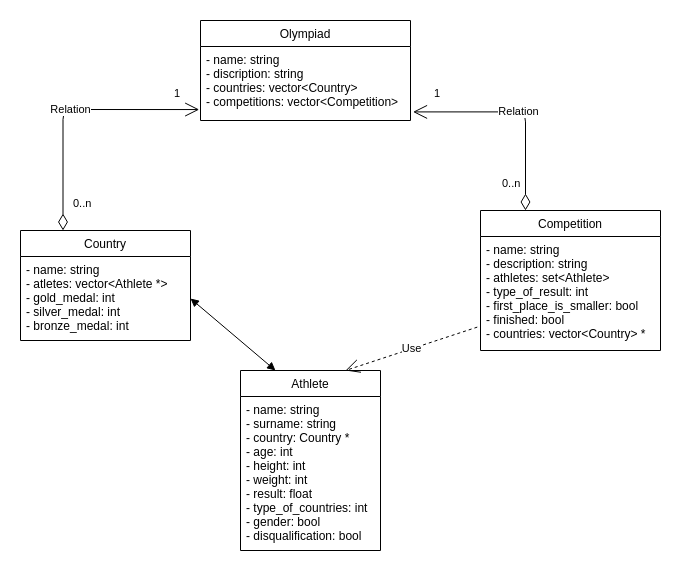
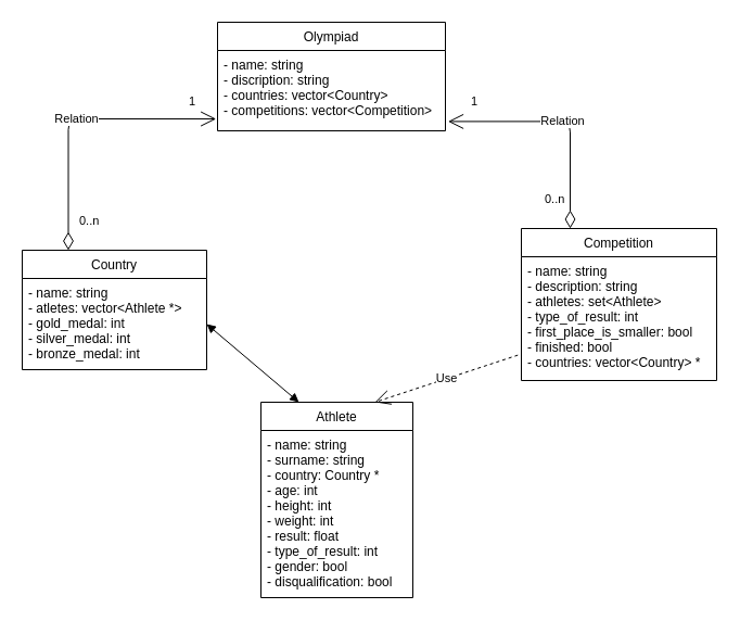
  <mxCell id="0" />
  <mxCell id="1" parent="0" />
  <mxCell id="2" value="Olympiad" style="swimlane;fontStyle=0;childLayout=stackLayout;horizontal=1;startSize=26;fillColor=none;horizontalStack=0;resizeParent=1;resizeParentMax=0;resizeLast=0;collapsible=1;marginBottom=0;" parent="1" vertex="1"><mxGeometry x="200" y="20" width="210" height="100" as="geometry" /></mxCell>
  <mxCell id="3" value="- name: string&#10;- discription: string&#10;- countries: vector&lt;Country&gt;&#10;- competitions: vector&lt;Competition&gt;&#10;" style="text;strokeColor=none;fillColor=none;align=left;verticalAlign=top;spacingLeft=4;spacingRight=4;overflow=hidden;rotatable=0;points=[[0,0.5],[1,0.5]];portConstraint=eastwest;" parent="2" vertex="1"><mxGeometry y="26" width="210" height="74" as="geometry" /></mxCell>
  <mxCell id="4" value="Country" style="swimlane;fontStyle=0;childLayout=stackLayout;horizontal=1;startSize=26;fillColor=none;horizontalStack=0;resizeParent=1;resizeParentMax=0;resizeLast=0;collapsible=1;marginBottom=0;" vertex="1" parent="1"><mxGeometry x="20" y="230" width="170" height="110" as="geometry" /></mxCell>
  <mxCell id="5" value="- name: string&#10;- atletes: vector&lt;Athlete *&gt;&#10;- gold_medal: int&#10;- silver_medal: int&#10;- bronze_medal: int" style="text;strokeColor=none;fillColor=none;align=left;verticalAlign=top;spacingLeft=4;spacingRight=4;overflow=hidden;rotatable=0;points=[[0,0.5],[1,0.5]];portConstraint=eastwest;" vertex="1" parent="4"><mxGeometry y="26" width="170" height="84" as="geometry" /></mxCell>
  <mxCell id="6" value="Competition" style="swimlane;fontStyle=0;childLayout=stackLayout;horizontal=1;startSize=26;fillColor=none;horizontalStack=0;resizeParent=1;resizeParentMax=0;resizeLast=0;collapsible=1;marginBottom=0;" vertex="1" parent="1"><mxGeometry x="480" y="210" width="180" height="140" as="geometry" /></mxCell>
  <mxCell id="7" value="- name: string&#10;- description: string&#10;- athletes: set&lt;Athlete&gt;&#10;- type_of_result: int&#10;- first_place_is_smaller: bool&#10;- finished: bool&#10;- countries: vector&lt;Country&gt; *" style="text;strokeColor=none;fillColor=none;align=left;verticalAlign=top;spacingLeft=4;spacingRight=4;overflow=hidden;rotatable=0;points=[[0,0.5],[1,0.5]];portConstraint=eastwest;" vertex="1" parent="6"><mxGeometry y="26" width="180" height="114" as="geometry" /></mxCell>
  <mxCell id="8" value="Athlete" style="swimlane;fontStyle=0;childLayout=stackLayout;horizontal=1;startSize=26;fillColor=none;horizontalStack=0;resizeParent=1;resizeParentMax=0;resizeLast=0;collapsible=1;marginBottom=0;" vertex="1" parent="1"><mxGeometry x="240" y="370" width="140" height="180" as="geometry" /></mxCell>
- <mxCell id="9" value="- name: string&#10;- surname: string&#10;- country: Country *&#10;- age: int&#10;- height: int&#10;- weight: int&#10;- result: float&#10;- type_of_countries: int&#10;- gender: bool&#10;- disqualification: bool" style="text;strokeColor=none;fillColor=none;align=left;verticalAlign=top;spacingLeft=4;spacingRight=4;overflow=hidden;rotatable=0;points=[[0,0.5],[1,0.5]];portConstraint=eastwest;" vertex="1" parent="8"><mxGeometry y="26" width="140" height="154" as="geometry" /></mxCell>
+ <mxCell id="9" value="- name: string&#10;- surname: string&#10;- country: Country *&#10;- age: int&#10;- height: int&#10;- weight: int&#10;- result: float&#10;- type_of_result: int&#10;- gender: bool&#10;- disqualification: bool" style="text;strokeColor=none;fillColor=none;align=left;verticalAlign=top;spacingLeft=4;spacingRight=4;overflow=hidden;rotatable=0;points=[[0,0.5],[1,0.5]];portConstraint=eastwest;" vertex="1" parent="8"><mxGeometry y="26" width="140" height="154" as="geometry" /></mxCell>
  <mxCell id="10" value="Relation" style="endArrow=open;html=1;endSize=12;startArrow=diamondThin;startSize=14;startFill=0;edgeStyle=orthogonalEdgeStyle;entryX=-0.006;entryY=0.852;entryDx=0;entryDy=0;entryPerimeter=0;exitX=0.25;exitY=0;exitDx=0;exitDy=0;" edge="1" parent="1" source="4" target="3"><mxGeometry relative="1" as="geometry"><mxPoint x="100" y="680" as="sourcePoint" /><mxPoint x="260" y="680" as="targetPoint" /></mxGeometry></mxCell>
  <mxCell id="11" value="0..n" style="edgeLabel;resizable=0;html=1;align=left;verticalAlign=top;" connectable="0" vertex="1" parent="10"><mxGeometry x="-1" relative="1" as="geometry"><mxPoint x="8" y="-40" as="offset" /></mxGeometry></mxCell>
  <mxCell id="12" value="1" style="edgeLabel;resizable=0;html=1;align=right;verticalAlign=top;" connectable="0" vertex="1" parent="10"><mxGeometry x="1" relative="1" as="geometry"><mxPoint x="-18" y="-29" as="offset" /></mxGeometry></mxCell>
  <mxCell id="13" value="Use" style="endArrow=open;endSize=12;dashed=1;html=1;exitX=-0.018;exitY=0.795;exitDx=0;exitDy=0;exitPerimeter=0;entryX=0.75;entryY=0;entryDx=0;entryDy=0;" edge="1" parent="1" source="7" target="8"><mxGeometry width="160" relative="1" as="geometry"><mxPoint x="130" y="680" as="sourcePoint" /><mxPoint x="290" y="680" as="targetPoint" /></mxGeometry></mxCell>
  <mxCell id="14" value="Relation" style="endArrow=open;html=1;endSize=12;startArrow=diamondThin;startSize=14;startFill=0;edgeStyle=orthogonalEdgeStyle;entryX=1.012;entryY=0.884;entryDx=0;entryDy=0;entryPerimeter=0;exitX=0.25;exitY=0;exitDx=0;exitDy=0;" edge="1" parent="1" source="6" target="3"><mxGeometry relative="1" as="geometry"><mxPoint x="550" y="140" as="sourcePoint" /><mxPoint x="730" y="480" as="targetPoint" /></mxGeometry></mxCell>
  <mxCell id="15" value="0..n" style="edgeLabel;resizable=0;html=1;align=left;verticalAlign=top;" connectable="0" vertex="1" parent="14"><mxGeometry x="-1" relative="1" as="geometry"><mxPoint x="-25" y="-40" as="offset" /></mxGeometry></mxCell>
  <mxCell id="16" value="1" style="edgeLabel;resizable=0;html=1;align=right;verticalAlign=top;" connectable="0" vertex="1" parent="14"><mxGeometry x="1" relative="1" as="geometry"><mxPoint x="27" y="-31" as="offset" /></mxGeometry></mxCell>
  <mxCell id="17" value="" style="endArrow=block;startArrow=block;endFill=1;startFill=1;html=1;exitX=1;exitY=0.5;exitDx=0;exitDy=0;entryX=0.25;entryY=0;entryDx=0;entryDy=0;" edge="1" parent="1" source="5" target="8"><mxGeometry width="160" relative="1" as="geometry"><mxPoint x="90" y="500" as="sourcePoint" /><mxPoint x="250" y="500" as="targetPoint" /></mxGeometry></mxCell>
